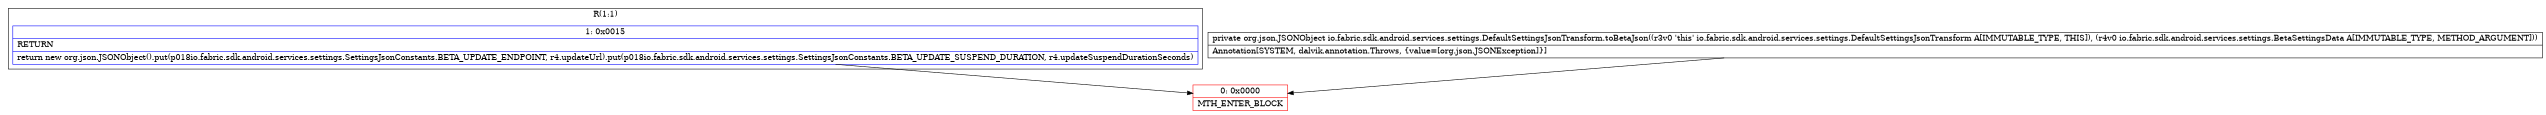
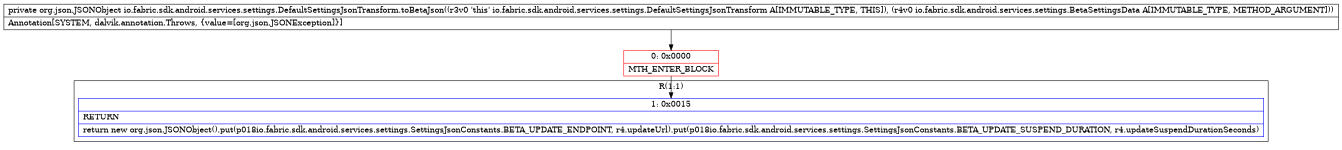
  digraph {
    node [shape=record]
    n1 [color=blue label="{1\:\ 0x0015|RETURN\l|return new org.json.JSONObject().put(p018io.fabric.sdk.android.services.settings.SettingsJsonConstants.BETA_UPDATE_ENDPOINT, r4.updateUrl).put(p018io.fabric.sdk.android.services.settings.SettingsJsonConstants.BETA_UPDATE_SUSPEND_DURATION, r4.updateSuspendDurationSeconds)\l}"]
    n2 [color=red label="{0\:\ 0x0000|MTH_ENTER_BLOCK\l}"]
    n3 [label="{private org.json.JSONObject io.fabric.sdk.android.services.settings.DefaultSettingsJsonTransform.toBetaJson((r3v0 'this' io.fabric.sdk.android.services.settings.DefaultSettingsJsonTransform A[IMMUTABLE_TYPE, THIS]), (r4v0 io.fabric.sdk.android.services.settings.BetaSettingsData A[IMMUTABLE_TYPE, METHOD_ARGUMENT]))  | Annotation[SYSTEM, dalvik.annotation.Throws, \{value=[org.json.JSONException]\}]\l}"]
    subgraph cluster_1 {
      label="R(1:1)"
      n1
    }
-   n1 -> n2
+   n2 -> n1
    n3 -> n2
  }
